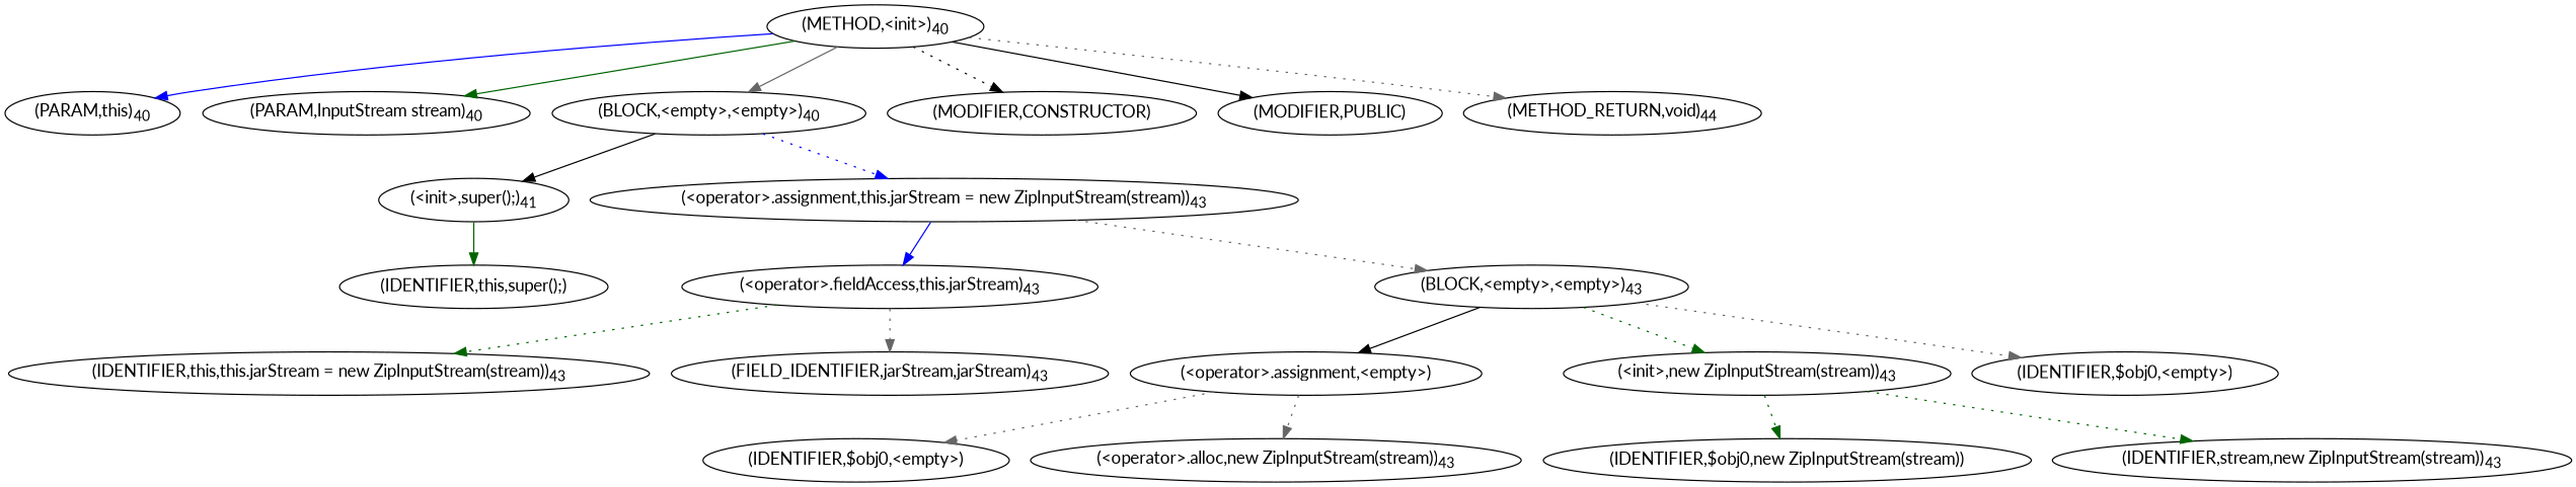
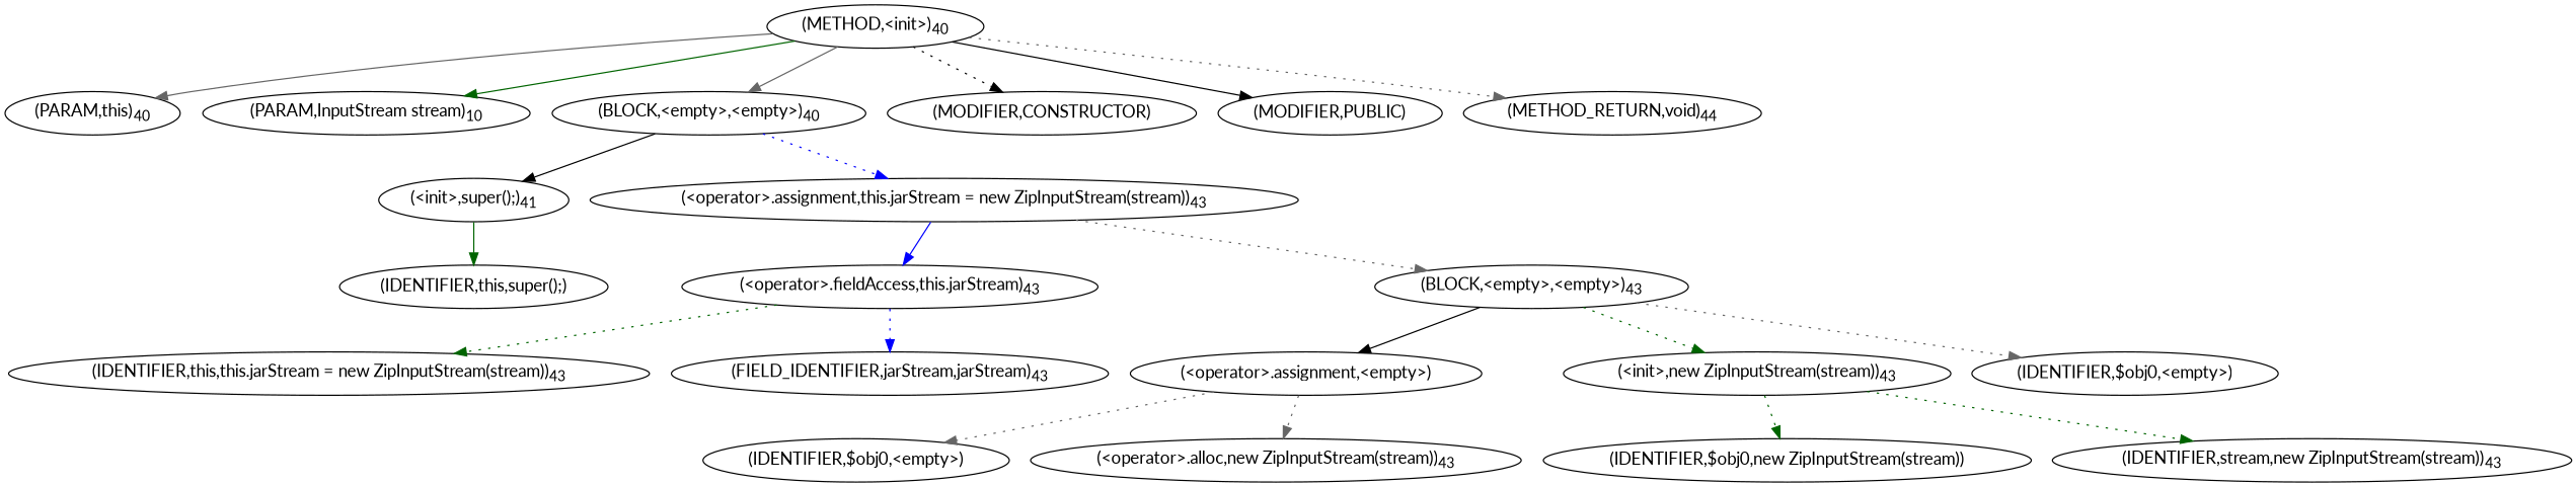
  digraph {
    fontname=Lato
    node [fontname=Lato]
    edge [color=gray40 fontname=Lato style=dotted]
    n1 [label=<(METHOD,&lt;init&gt;)<SUB>40</SUB>>]
    n2 [label=<(PARAM,this)<SUB>40</SUB>>]
-   n3 [label=<(PARAM,InputStream stream)<SUB>40</SUB>>]
+   n3 [label=<(PARAM,InputStream stream)<SUB>10</SUB>>]
    n4 [label=<(BLOCK,&lt;empty&gt;,&lt;empty&gt;)<SUB>40</SUB>>]
    n5 [label=<(MODIFIER,CONSTRUCTOR)>]
    n6 [label=<(MODIFIER,PUBLIC)>]
    n7 [label=<(METHOD_RETURN,void)<SUB>44</SUB>>]
    n8 [label=<(&lt;init&gt;,super();)<SUB>41</SUB>>]
    n9 [label=<(&lt;operator&gt;.assignment,this.jarStream = new ZipInputStream(stream))<SUB>43</SUB>>]
    n10 [label=<(IDENTIFIER,this,super();)>]
    n11 [label=<(&lt;operator&gt;.fieldAccess,this.jarStream)<SUB>43</SUB>>]
    n12 [label=<(BLOCK,&lt;empty&gt;,&lt;empty&gt;)<SUB>43</SUB>>]
    n13 [label=<(IDENTIFIER,this,this.jarStream = new ZipInputStream(stream))<SUB>43</SUB>>]
    n14 [label=<(FIELD_IDENTIFIER,jarStream,jarStream)<SUB>43</SUB>>]
    n15 [label=<(&lt;operator&gt;.assignment,&lt;empty&gt;)>]
    n16 [label=<(&lt;init&gt;,new ZipInputStream(stream))<SUB>43</SUB>>]
    n17 [label=<(IDENTIFIER,$obj0,&lt;empty&gt;)>]
    n18 [label=<(IDENTIFIER,$obj0,&lt;empty&gt;)>]
    n19 [label=<(&lt;operator&gt;.alloc,new ZipInputStream(stream))<SUB>43</SUB>>]
    n20 [label=<(IDENTIFIER,$obj0,new ZipInputStream(stream))>]
    n21 [label=<(IDENTIFIER,stream,new ZipInputStream(stream))<SUB>43</SUB>>]
-   n1 -> n2 [color=blue style=solid]
+   n1 -> n2 [style=solid]
    n1 -> n3 [color=darkgreen style=solid]
    n1 -> n4 [style=solid]
    n1 -> n5 [color=black]
    n1 -> n6 [color=black style=solid]
    n1 -> n7
    n4 -> n8 [color=black style=solid]
    n4 -> n9 [color=blue]
    n8 -> n10 [color=darkgreen style=solid]
    n9 -> n11 [color=blue style=solid]
    n9 -> n12
    n11 -> n13 [color=darkgreen]
-   n11 -> n14
+   n11 -> n14 [color=blue]
    n12 -> n15 [color=black style=solid]
    n12 -> n16 [color=darkgreen]
    n12 -> n17
    n15 -> n18
    n15 -> n19
    n16 -> n20 [color=darkgreen]
    n16 -> n21 [color=darkgreen]
  }
